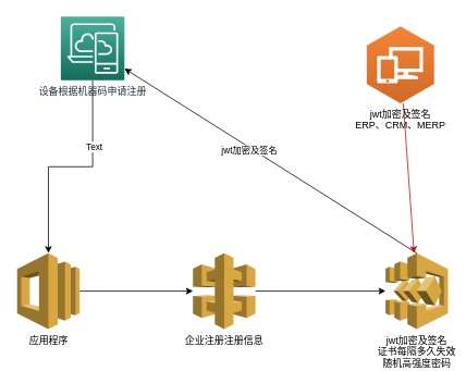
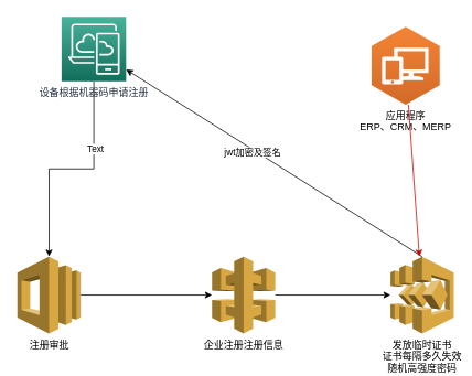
  <mxCell id="0" />
  <mxCell id="1" parent="0" />
  <mxCell id="2" style="edgeStyle=orthogonalEdgeStyle;rounded=0;orthogonalLoop=1;jettySize=auto;html=1;" edge="1" parent="1" source="4" target="9"><mxGeometry relative="1" as="geometry" /></mxCell>
  <mxCell id="3" value="Text" style="edgeLabel;html=1;align=center;verticalAlign=middle;resizable=0;points=[];" vertex="1" connectable="0" parent="2"><mxGeometry x="-0.388" y="1" relative="1" as="geometry"><mxPoint as="offset" /></mxGeometry></mxCell>
  <mxCell id="4" value="设备根据机器码申请注册&lt;br&gt;" style="points=[[0,0,0],[0.25,0,0],[0.5,0,0],[0.75,0,0],[1,0,0],[0,1,0],[0.25,1,0],[0.5,1,0],[0.75,1,0],[1,1,0],[0,0.25,0],[0,0.5,0],[0,0.75,0],[1,0.25,0],[1,0.5,0],[1,0.75,0]];outlineConnect=0;fontColor=#232F3E;gradientColor=#4AB29A;gradientDirection=north;fillColor=#116D5B;strokeColor=#ffffff;dashed=0;verticalLabelPosition=bottom;verticalAlign=top;align=center;html=1;fontSize=12;fontStyle=0;aspect=fixed;shape=mxgraph.aws4.resourceIcon;resIcon=mxgraph.aws4.desktop_and_app_streaming;" vertex="1" parent="1"><mxGeometry x="74" y="20" width="78" height="78" as="geometry" /></mxCell>
  <mxCell id="5" style="edgeStyle=orthogonalEdgeStyle;rounded=0;orthogonalLoop=1;jettySize=auto;html=1;" edge="1" parent="1" source="6" target="10"><mxGeometry relative="1" as="geometry" /></mxCell>
- <mxCell id="6" value="企业注册注册信息" style="outlineConnect=0;dashed=0;verticalLabelPosition=bottom;verticalAlign=top;align=center;html=1;shape=mxgraph.aws3.api_gateway;fillColor=#D9A741;gradientColor=none;" vertex="1" parent="1"><mxGeometry x="236" y="310" width="76.5" height="93" as="geometry" /></mxCell>
- <mxCell id="7" value="jwt加密及签名&lt;br&gt;ERP、CRM、MERP" style="outlineConnect=0;dashed=0;verticalLabelPosition=bottom;verticalAlign=top;align=center;html=1;shape=mxgraph.aws3.workspaces;fillColor=#D16A28;gradientColor=#F58435;gradientDirection=north;" vertex="1" parent="1"><mxGeometry x="449" y="31.75" width="82.5" height="94.5" as="geometry" /></mxCell>
+ <mxCell id="6" value="企业注册注册信息" style="outlineConnect=0;dashed=0;verticalLabelPosition=bottom;verticalAlign=top;align=center;html=1;shape=mxgraph.aws3.api_gateway;fillColor=#D9A741;gradientColor=none;" vertex="1" parent="1"><mxGeometry x="256" y="310" width="76.5" height="93" as="geometry" /></mxCell>
+ <mxCell id="7" value="应用程序&lt;br&gt;ERP、CRM、MERP" style="outlineConnect=0;dashed=0;verticalLabelPosition=bottom;verticalAlign=top;align=center;html=1;shape=mxgraph.aws3.workspaces;fillColor=#D16A28;gradientColor=#F58435;gradientDirection=north;" vertex="1" parent="1"><mxGeometry x="449" y="31.75" width="82.5" height="94.5" as="geometry" /></mxCell>
  <mxCell id="8" style="edgeStyle=orthogonalEdgeStyle;rounded=0;orthogonalLoop=1;jettySize=auto;html=1;" edge="1" parent="1" source="9" target="6"><mxGeometry relative="1" as="geometry" /></mxCell>
- <mxCell id="9" value="应用程序" style="outlineConnect=0;dashed=0;verticalLabelPosition=bottom;verticalAlign=top;align=center;html=1;shape=mxgraph.aws3.swf;fillColor=#D9A741;gradientColor=none;" vertex="1" parent="1"><mxGeometry x="20.5" y="310" width="76.5" height="93" as="geometry" /></mxCell>
- <mxCell id="10" value="jwt加密及签名&lt;br&gt;证书每隔多久失效&lt;br&gt;随机高强度密码" style="outlineConnect=0;dashed=0;verticalLabelPosition=bottom;verticalAlign=top;align=center;html=1;shape=mxgraph.aws3.step_functions;fillColor=#D9A741;gradientColor=none;" vertex="1" parent="1"><mxGeometry x="472" y="310" width="76.5" height="93" as="geometry" /></mxCell>
+ <mxCell id="9" value="注册审批" style="outlineConnect=0;dashed=0;verticalLabelPosition=bottom;verticalAlign=top;align=center;html=1;shape=mxgraph.aws3.swf;fillColor=#D9A741;gradientColor=none;" vertex="1" parent="1"><mxGeometry x="20.5" y="310" width="76.5" height="93" as="geometry" /></mxCell>
+ <mxCell id="10" value="发放临时证书&lt;br&gt;证书每隔多久失效&lt;br&gt;随机高强度密码" style="outlineConnect=0;dashed=0;verticalLabelPosition=bottom;verticalAlign=top;align=center;html=1;shape=mxgraph.aws3.step_functions;fillColor=#D9A741;gradientColor=none;" vertex="1" parent="1"><mxGeometry x="472" y="310" width="76.5" height="93" as="geometry" /></mxCell>
  <mxCell id="11" value="" style="endArrow=classic;html=1;exitX=0.5;exitY=0;exitDx=0;exitDy=0;exitPerimeter=0;" edge="1" parent="1" source="10" target="4"><mxGeometry width="50" height="50" relative="1" as="geometry"><mxPoint x="289" y="300" as="sourcePoint" /><mxPoint x="339" y="250" as="targetPoint" /></mxGeometry></mxCell>
  <mxCell id="12" value="jwt加密及签名" style="edgeLabel;html=1;align=center;verticalAlign=middle;resizable=0;points=[];" vertex="1" connectable="0" parent="11"><mxGeometry x="0.142" y="3" relative="1" as="geometry"><mxPoint as="offset" /></mxGeometry></mxCell>
  <mxCell id="13" value="" style="endArrow=classic;html=1;strokeColor=#CC0000;" edge="1" parent="1" source="7" target="10"><mxGeometry width="50" height="50" relative="1" as="geometry"><mxPoint x="289" y="300" as="sourcePoint" /><mxPoint x="339" y="250" as="targetPoint" /></mxGeometry></mxCell>
